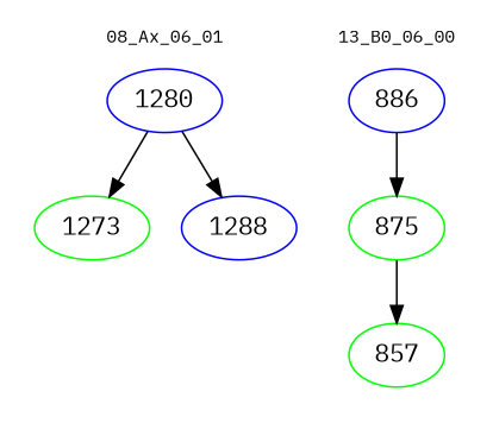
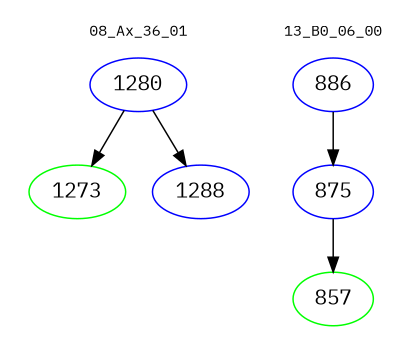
  digraph {
    fontname="IBM Plex Mono"
    node [color=blue fontname="IBM Plex Mono"]
    edge [color=black fontname="IBM Plex Mono"]
    n1 [label=1280]
    n2 [color=green label=1273]
    n3 [label=1288]
-   n4 [color=green label=875]
+   n4 [label=875]
    n5 [color=green label=857]
    n6 [label=886]
    subgraph cluster_1 {
      color=white
      fontsize=10
-     label="08_Ax_06_01"
+     label="08_Ax_36_01"
      n1
      n2
      n3
    }
    subgraph cluster_2 {
      color=white
      fontsize=10
      label="13_B0_06_00"
      n4
      n5
      n6
    }
    n1 -> n2
    n1 -> n3
    n4 -> n5
    n6 -> n4
  }
